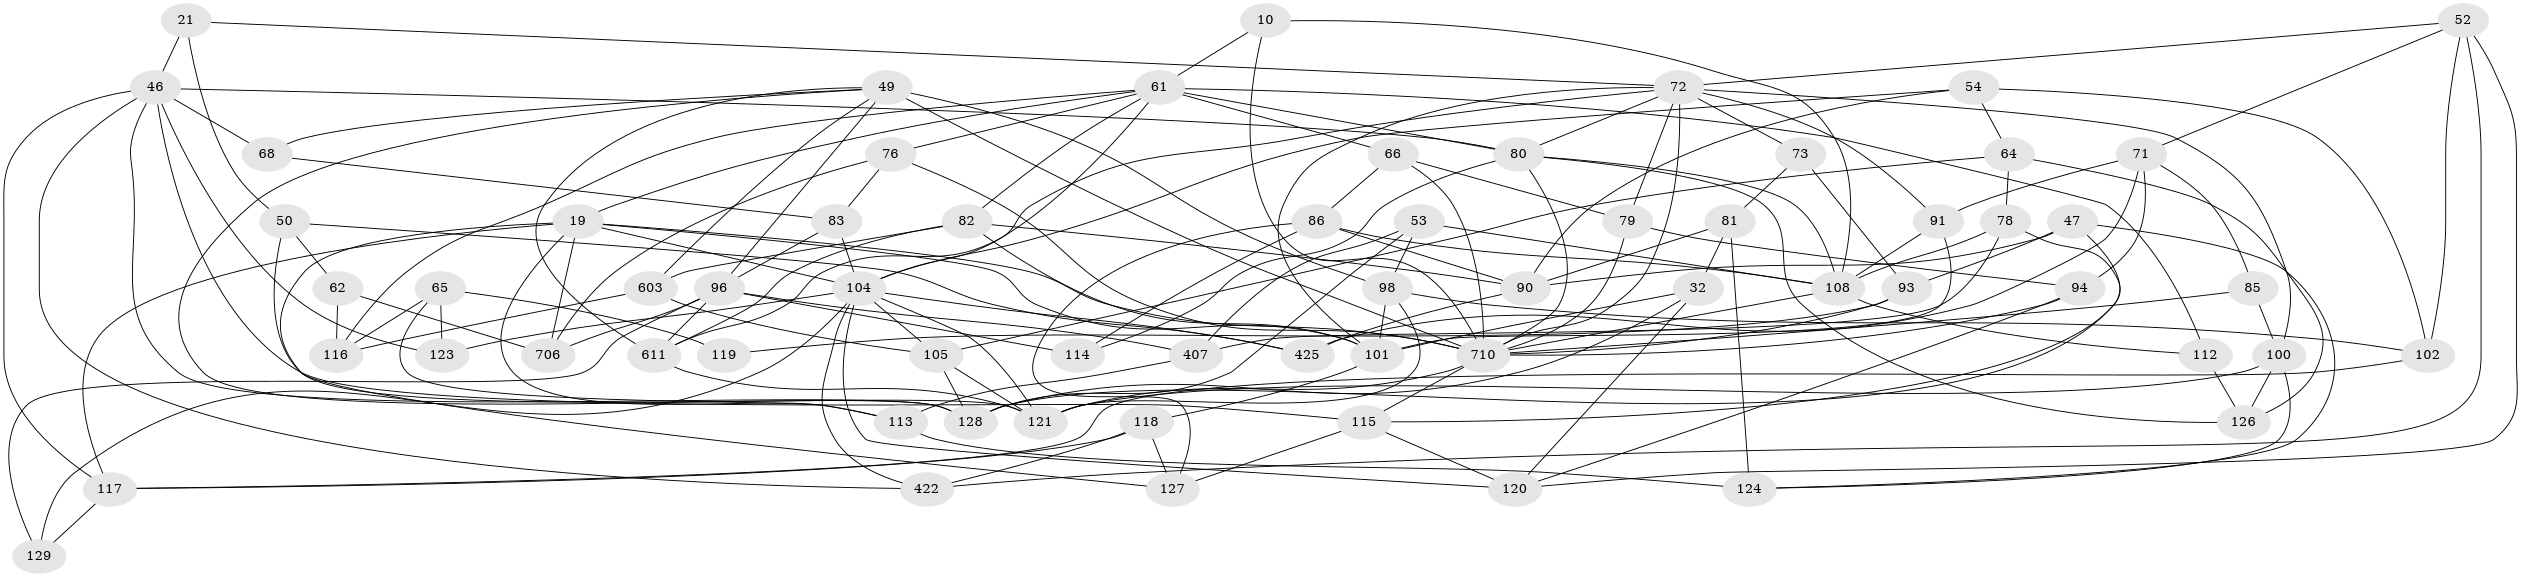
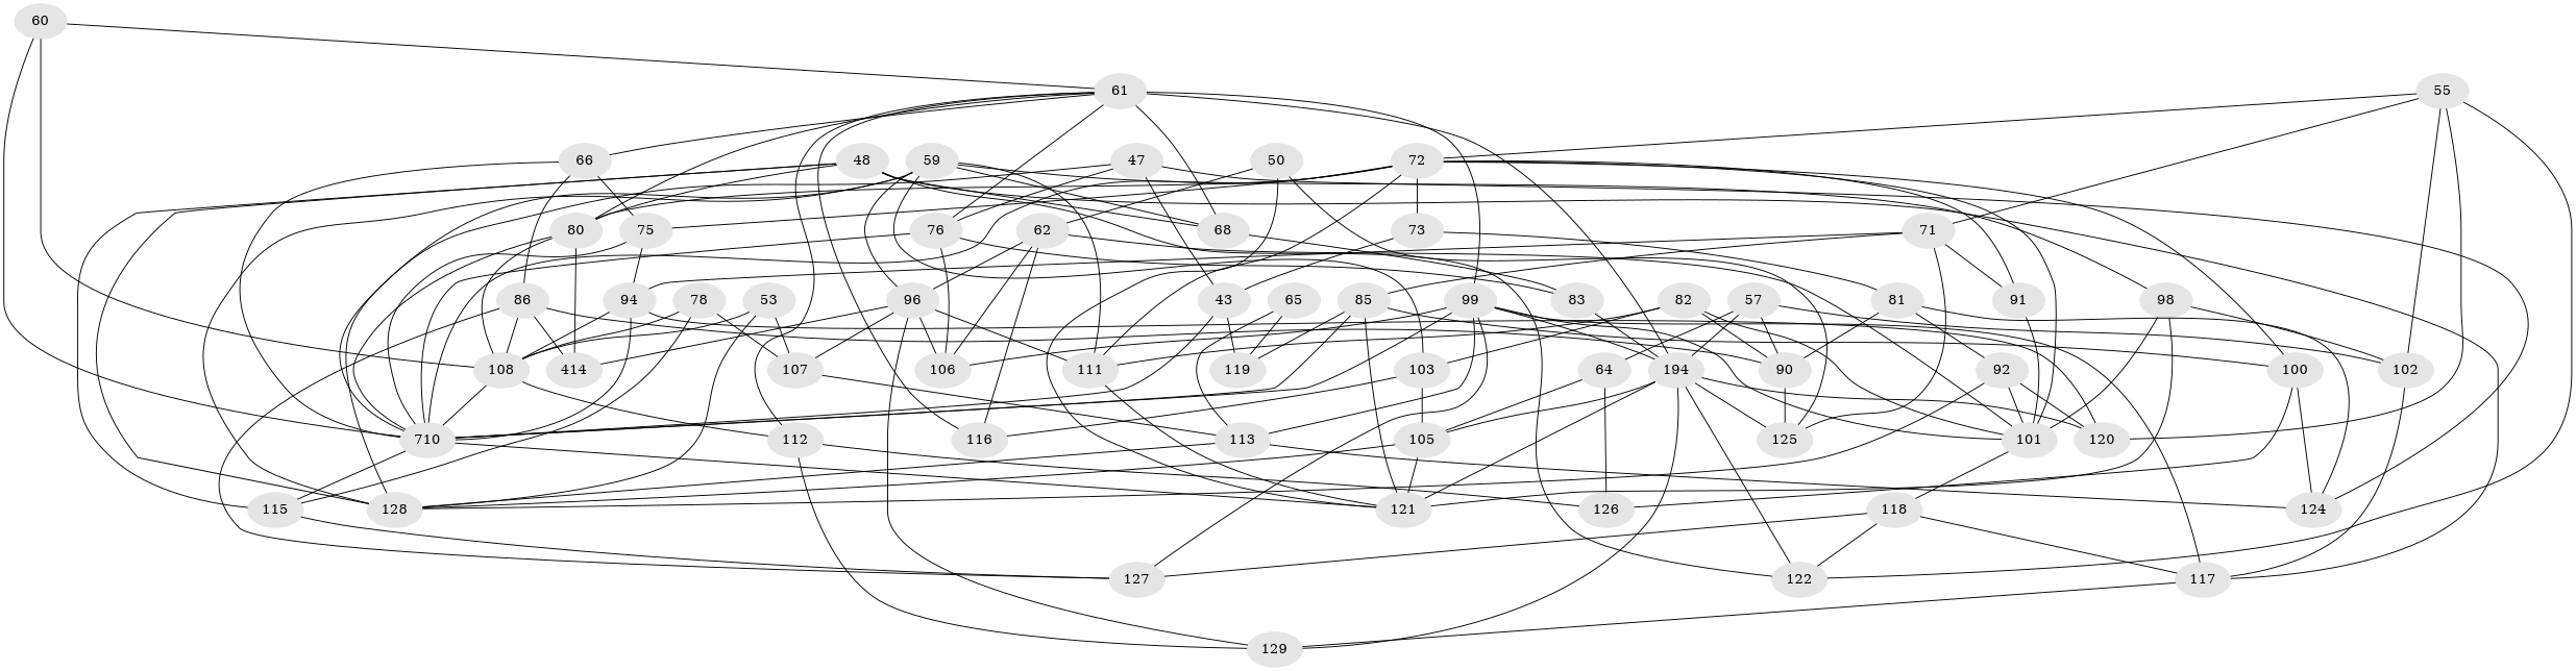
  graph {
    node [color=gray90 style=filled]
-   48 [super="+3+25+19" label=46]
+   48 [super="+3+25+19"]
    128 [super="+6+40"]
    68
    80 [super="+7+70"]
    115 [super="+26+84"]
    117
-   122 [label=422]
-   123
-   21
+   122
    50
    72 [super="+15+24+37+69"]
    62
    121 [super="+17+28"]
-   125 [super="+95" label=425]
+   125 [super="+95"]
    n15 [label=710 super="+44+109"]
-   111 [super="+30" label=611]
+   111 [super="+30"]
    101 [super="+56+87"]
-   79
+   79 [label=75]
    91 [super="+35"]
    73
    100 [super="+67"]
    90 [super="+32+42"]
    47
-   93 [super="+57"]
+   93 [super="+57" label=43]
    124 [super="+16"]
    119
    83
    108 [super="+31+46"]
    126
-   114
+   114 [label=414]
    120 [super="+1+45"]
    127
    129
    116
-   106 [label=706]
-   52 [super="+22"]
+   106
+   52 [super="+22" label=55]
    71 [super="+29"]
    102
    85
    94
    98 [super="+55+77"]
    53
-   107 [label=407]
+   107
    113 [super="+5"]
    112
-   54
+   54 [label=57]
    64
-   104 [super="+36+89+88"]
+   104 [super="+36+89+88" label=194]
    78
    105 [super="+41"]
-   59 [super="+58" label=49]
+   59 [super="+58"]
    96 [super="+8+14"]
-   103 [label=603]
+   103
    61 [super="+12+49"]
    66
    76
-   99 [super="+10+33+63" label=19]
-   60 [label=10]
+   99 [super="+10+33+63"]
+   60
    86 [super="+74"]
    118
    65
    81
-   92 [label=32]
+   92
    82
    48 -- 128
    48 -- 68
    48 -- 80 [weight=2]
    48 -- 115 [weight=3]
    48 -- 117
    48 -- 122
-   48 -- 123
    68 -- 83
    80 -- n15
    80 -- 108
-   80 -- 126
    80 -- 114
-   115 -- 120 [weight=2]
    115 -- 127
    117 -- 129
-   21 -- 48 [weight=2]
-   21 -- 50
-   21 -- 72
    50 -- 62
    50 -- 121
    50 -- 125
    72 -- 80
    72 -- n15 [weight=2]
    72 -- 111
    72 -- 101
    72 -- 79
    72 -- 91
    72 -- 73
    72 -- 100 [weight=2]
+   62 -- 101
    62 -- 116
    62 -- 106
    n15 -- 115
    n15 -- 121
    111 -- 121
    101 -- 118
    79 -- n15
    79 -- 94
    91 -- 101 [weight=2]
-   91 -- 108
+   94 -- 108
    73 -- 93 [weight=2]
    73 -- 81
-   100 -- 121
+   85 -- 121
    100 -- 124
    100 -- 126
    90 -- 125 [weight=2]
    47 -- 128
-   47 -- 90
+   47 -- 76
    47 -- 93
    47 -- 124
    93 -- n15
    93 -- 119 [weight=2]
    83 -- 104
-   83 -- 96
+   62 -- 96
    108 -- n15
    108 -- 112
    52 -- 122
    52 -- 72
    52 -- 120 [weight=2]
    52 -- 71
    52 -- 102
    71 -- 125
    71 -- 91 [weight=2]
    71 -- 85
    71 -- 94
    102 -- 117
    85 -- n15
    85 -- 100
+   85 -- 119
    94 -- n15
    94 -- 120
    98 -- 121
    98 -- 101 [weight=2]
    98 -- 102
    53 -- 128
    53 -- 108
-   53 -- 98
    53 -- 107
    107 -- 113
+   113 -- 128
    113 -- 124 [weight=2]
    112 -- 126
+   112 -- 129
    54 -- 90
    54 -- 102
    54 -- 64
    54 -- 104
    64 -- 126
-   64 -- 78
    64 -- 105
    104 -- 122
-   104 -- 123 [weight=2]
    104 -- 121
    104 -- 125 [weight=2]
    104 -- 120 [weight=2]
    104 -- 129
    104 -- 105
    78 -- 115
    78 -- 108
    78 -- 107
    105 -- 128
    105 -- 121 [weight=2]
    59 -- 128 [weight=2]
    59 -- 68
    59 -- n15 [weight=3]
    59 -- 111
    59 -- 98 [weight=3]
    59 -- 96
    59 -- 103
    96 -- 111 [weight=2]
    96 -- 114
    96 -- 129
    96 -- 106
    96 -- 107
    103 -- 116
    103 -- 105
-   61 -- 82
+   61 -- 68
    61 -- 80
    61 -- 116
    61 -- 112
    61 -- 104 [weight=3]
    61 -- 66
    61 -- 76
    61 -- 99 [weight=2]
    66 -- n15
    66 -- 79
    66 -- 86
    76 -- n15
    76 -- 83
    76 -- 106
    99 -- 117
    99 -- n15 [weight=2]
    99 -- 101
    99 -- 127
    99 -- 106
    99 -- 113
    99 -- 104
    60 -- n15
    60 -- 108
    60 -- 61
    86 -- 90
    86 -- 108
    86 -- 114 [weight=2]
    86 -- 127
    118 -- 117
    118 -- 122
    118 -- 127
-   65 -- 123
    65 -- 119
-   65 -- 116
    65 -- 113
    81 -- 90
    81 -- 124
    81 -- 92
    92 -- 128
    92 -- 101
    92 -- 120
    82 -- 111
    82 -- 101
    82 -- 90
    82 -- 103
  }
